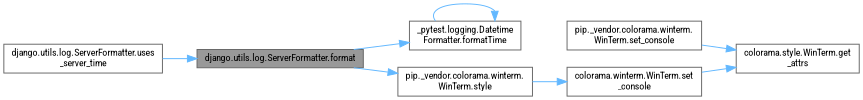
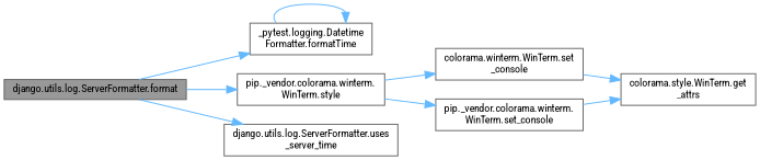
  digraph {
    fontname="Roboto Condensed"
    rankdir=LR
    node [color=grey40 fillcolor=white fontname="Roboto Condensed" fontsize=10 shape=box style=filled]
    edge [color=steelblue1 fontname="Roboto Condensed" fontsize=10 labelfontname=Helvetica labelfontsize=10 style=solid]
    n1 [color=gray40 fillcolor=grey60 fontcolor=black height=0.2 label="django.utils.log.ServerFormatter.format" width=0.4]
    n2 [height=0.2 label="_pytest.logging.Datetime\lFormatter.formatTime" width=0.4]
    n3 [height=0.2 label="pip._vendor.colorama.winterm.\lWinTerm.style" width=0.4]
    n4 [height=0.2 label="django.utils.log.ServerFormatter.uses\l_server_time" width=0.4]
    n5 [height=0.2 label="colorama.winterm.WinTerm.set\l_console" width=0.4]
    n6 [height=0.2 label="pip._vendor.colorama.winterm.\lWinTerm.set_console" width=0.4]
    n7 [height=0.2 label="colorama.style.WinTerm.get\l_attrs" width=0.4]
    n1 -> n2
    n1 -> n3
-   n4 -> n1
+   n1 -> n4
    n2 -> n2
    n3 -> n5
+   n3 -> n6
    n5 -> n7
    n6 -> n7
  }
